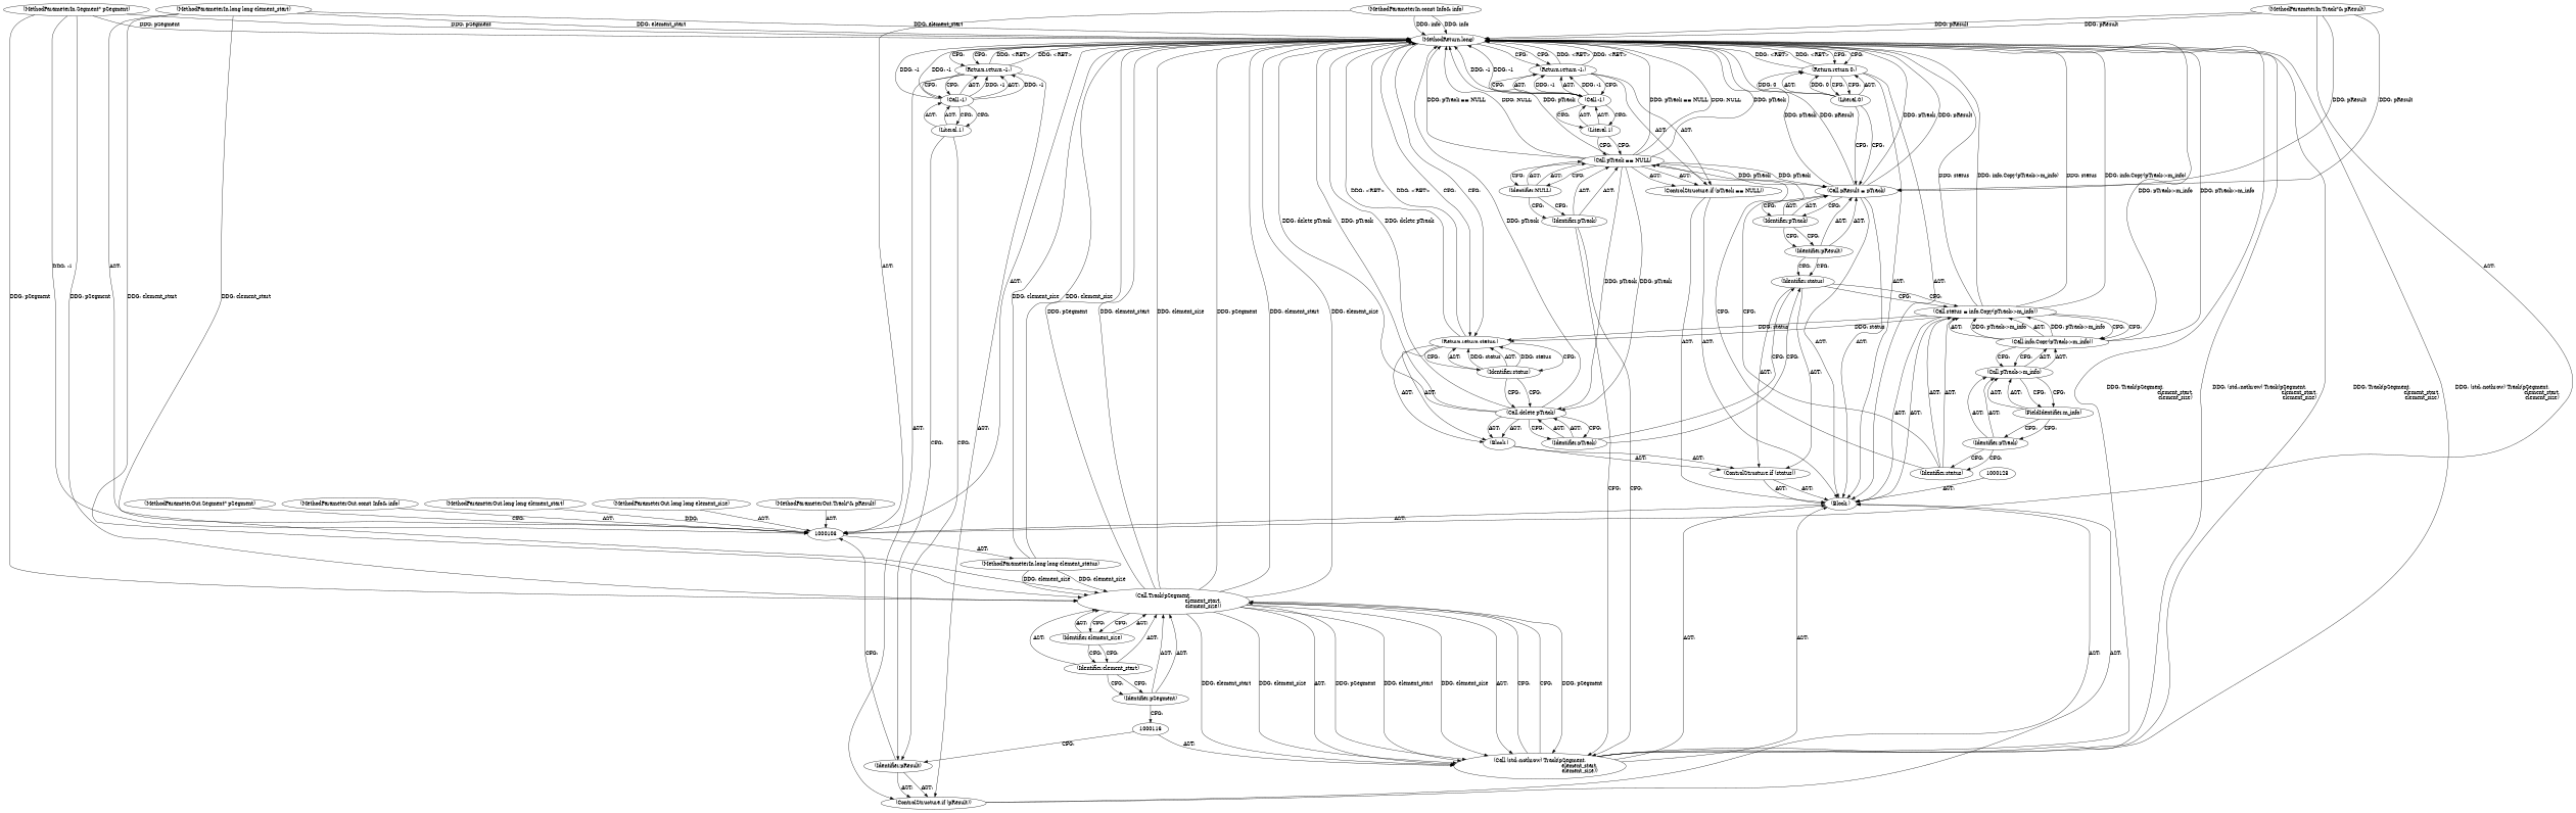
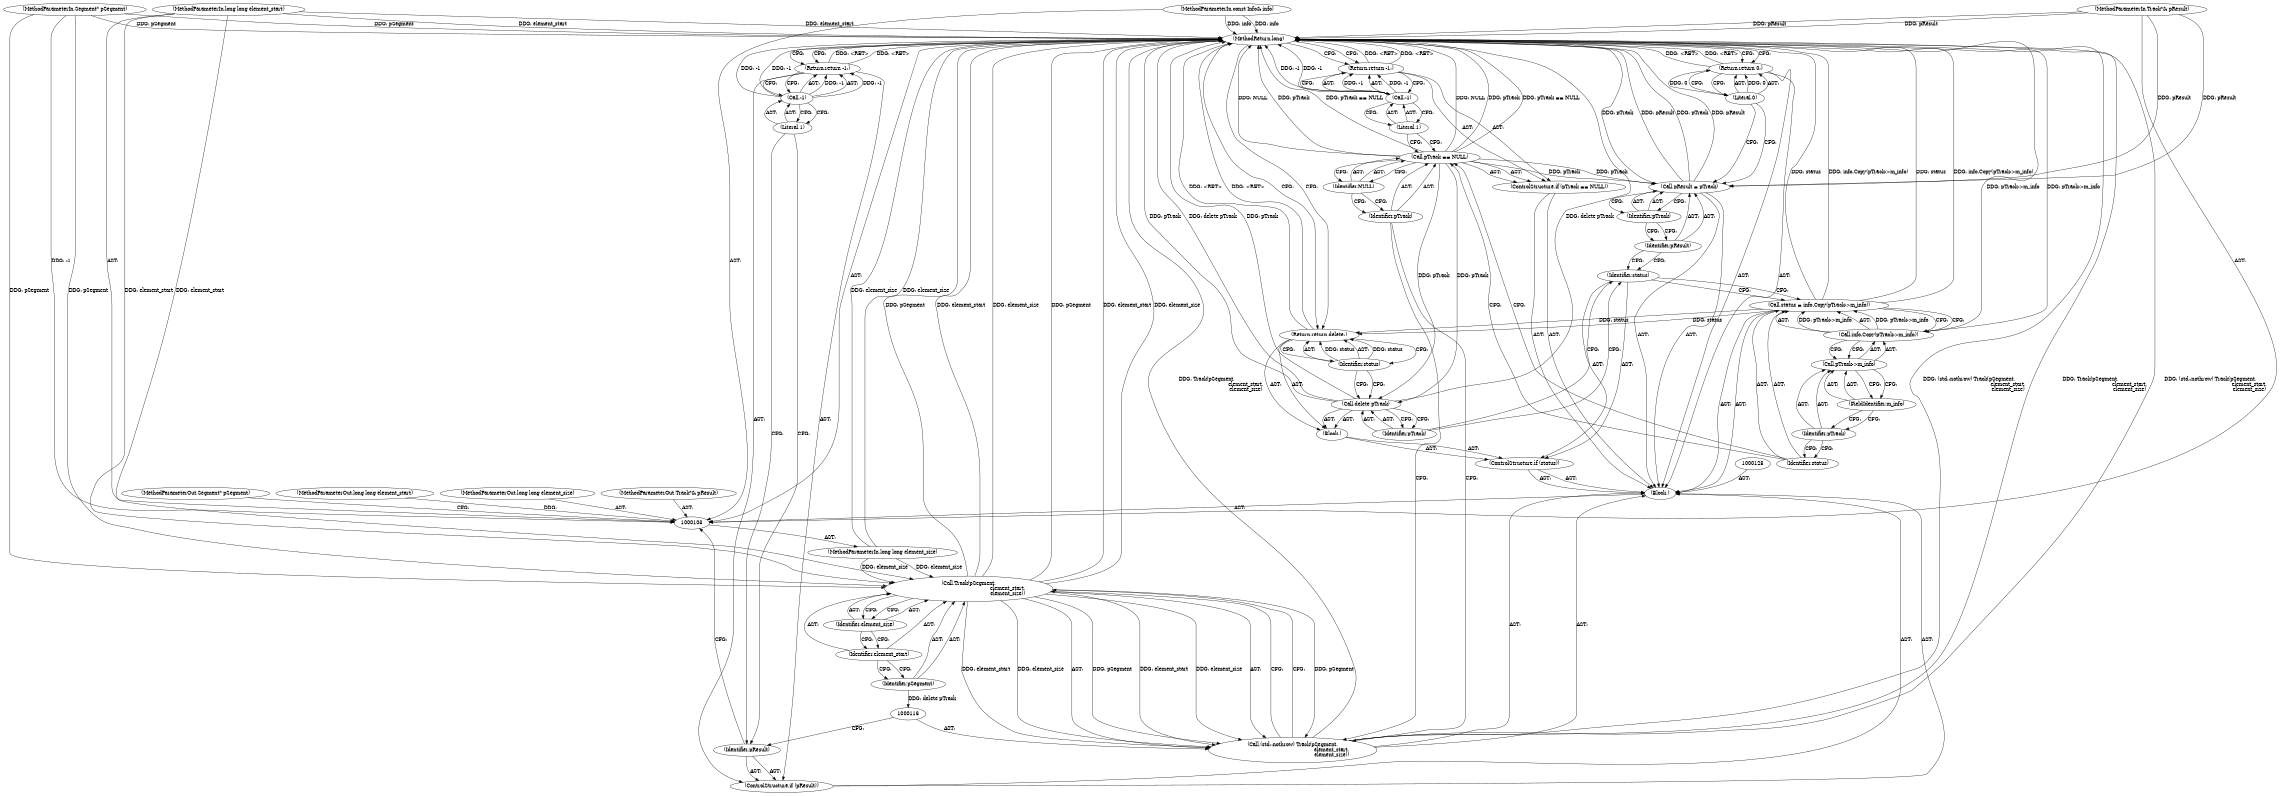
  digraph {
    n1 [label="(MethodReturn,long)"]
    n2 [label="(Return,return -1;)"]
-   n3 [label="(Return,return status;)"]
+   n3 [label="(Return,return delete;)"]
    n4 [label="(Return,return 0;)"]
    n5 [label="(Return,return -1;)"]
    1000103
    n7 [label="(ControlStructure,if (pTrack == NULL))"]
    n8 [label="(Call,-1)"]
    n9 [label="(Block,)"]
    n10 [label="(Identifier,status)"]
    n11 [label="(Block,)"]
    n12 [label="(Literal,0)"]
    n13 [label="(ControlStructure,if (pResult))"]
    n14 [label="(Call,-1)"]
-   n15 [label="(MethodParameterIn,long long element_status)"]
+   n15 [label="(MethodParameterIn,long long element_size)"]
    n16 [label="(Call,(std::nothrow) Track(pSegment,\n                                                   element_start,\n                                                   element_size))"]
    n17 [label="(Call,Track(pSegment,\n                                                   element_start,\n                                                   element_size))"]
    n18 [label="(Identifier,element_size)"]
    n19 [label="(Identifier,element_start)"]
    n20 [label="(Identifier,pSegment)"]
    1000116
    n22 [label="(Identifier,pResult)"]
    n23 [label="(Identifier,NULL)"]
    n24 [label="(Call,pTrack == NULL)"]
    n25 [label="(Identifier,pTrack)"]
    n26 [label="(Call,delete pTrack)"]
    n27 [label="(Call,pResult = pTrack)"]
    n28 [label="(Identifier,pTrack)"]
    n29 [label="(Identifier,pTrack)"]
    n30 [label="(Literal,1)"]
    n31 [label="(Call,status = info.Copy(pTrack->m_info))"]
    n32 [label="(Call,info.Copy(pTrack->m_info))"]
    n33 [label="(Call,pTrack->m_info)"]
    n34 [label="(Identifier,status)"]
    n35 [label="(FieldIdentifier,m_info)"]
    n36 [label="(Identifier,pTrack)"]
    n37 [label="(MethodParameterIn,Segment* pSegment)"]
    n38 [label="(MethodParameterOut,Segment* pSegment)"]
    n39 [label="(ControlStructure,if (status))"]
    n40 [label="(Identifier,status)"]
    n41 [label="(Identifier,pResult)"]
    n42 [label="(MethodParameterIn,const Info& info)"]
-   n43 [label="(MethodParameterOut,const Info& info)"]
    n44 [label="(MethodParameterIn,long long element_start)"]
    n45 [label="(MethodParameterOut,long long element_start)"]
    n46 [label="(MethodParameterOut,long long element_size)"]
    n47 [label="(MethodParameterIn,Track*& pResult)"]
    n48 [label="(MethodParameterOut,Track*& pResult)"]
    n49 [label="(Literal,1)"]
    1000128
    n1 -> n2 [label="CFG: "]
    n1 -> n2 [label="CFG: "]
    n1 -> n3 [label="CFG: "]
    n1 -> n3 [label="CFG: "]
    n1 -> n4 [label="CFG: "]
    n1 -> n4 [label="CFG: "]
    n1 -> n5 [label="CFG: "]
    n1 -> n5 [label="CFG: "]
    n1 -> 1000103 [label="AST: "]
    n2 -> n1 [label="DDG: <RET>"]
    n2 -> n1 [label="DDG: <RET>"]
    n2 -> n7 [label="AST: "]
    n2 -> n7 [label="AST: "]
    n2 -> n8 [label="CFG: "]
    n2 -> n8 [label="CFG: "]
    n3 -> n1 [label="DDG: <RET>"]
    n3 -> n1 [label="DDG: <RET>"]
    n3 -> n9 [label="AST: "]
    n3 -> n9 [label="AST: "]
    n3 -> n10 [label="CFG: "]
    n3 -> n10 [label="CFG: "]
    n4 -> n1 [label="DDG: <RET>"]
    n4 -> n1 [label="DDG: <RET>"]
    n4 -> n11 [label="AST: "]
    n4 -> n11 [label="AST: "]
    n4 -> n12 [label="CFG: "]
    n4 -> n12 [label="CFG: "]
    n5 -> n1 [label="DDG: <RET>"]
    n5 -> n1 [label="DDG: <RET>"]
    n5 -> n13 [label="AST: "]
    n5 -> n13 [label="AST: "]
    n5 -> n14 [label="CFG: "]
    n5 -> n14 [label="CFG: "]
    1000103 -> n15 [label="AST: "]
    n7 -> n11 [label="AST: "]
    n7 -> n11 [label="AST: "]
    n8 -> n1 [label="DDG: -1"]
    n8 -> n1 [label="DDG: -1"]
    n8 -> n2 [label="AST: "]
    n8 -> n2 [label="DDG: -1"]
    n8 -> n2 [label="AST: "]
    n8 -> n2 [label="DDG: -1"]
    n8 -> n30 [label="CFG: "]
    n8 -> n30 [label="CFG: "]
    n9 -> n39 [label="AST: "]
    n9 -> n39 [label="AST: "]
    n10 -> n3 [label="AST: "]
    n10 -> n3 [label="DDG: status"]
    n10 -> n3 [label="AST: "]
    n10 -> n3 [label="DDG: status"]
    n10 -> n26 [label="CFG: "]
    n10 -> n26 [label="CFG: "]
    n11 -> 1000103 [label="AST: "]
    n12 -> n4 [label="AST: "]
    n12 -> n4 [label="DDG: 0"]
    n12 -> n4 [label="AST: "]
    n12 -> n4 [label="DDG: 0"]
    n12 -> n27 [label="CFG: "]
    n12 -> n27 [label="CFG: "]
    n13 -> n11 [label="AST: "]
    n13 -> n11 [label="AST: "]
    n14 -> n1 [label="DDG: -1"]
    n14 -> n1 [label="DDG: -1"]
    n14 -> n5 [label="AST: "]
    n14 -> n5 [label="DDG: -1"]
    n14 -> n5 [label="AST: "]
    n14 -> n5 [label="DDG: -1"]
    n14 -> n49 [label="CFG: "]
    n14 -> n49 [label="CFG: "]
    n15 -> n1 [label="DDG: element_size"]
    n15 -> n1 [label="DDG: element_size"]
    n15 -> n17 [label="DDG: element_size"]
    n15 -> n17 [label="DDG: element_size"]
    n16 -> n1 [label="DDG: Track(pSegment,\n                                                   element_start,\n                                                   element_size)"]
    n16 -> n1 [label="DDG: (std::nothrow) Track(pSegment,\n                                                   element_start,\n                                                   element_size)"]
    n16 -> n1 [label="DDG: Track(pSegment,\n                                                   element_start,\n                                                   element_size)"]
    n16 -> n1 [label="DDG: (std::nothrow) Track(pSegment,\n                                                   element_start,\n                                                   element_size)"]
    n16 -> n11 [label="AST: "]
    n16 -> n11 [label="AST: "]
    n16 -> n17 [label="CFG: "]
    n16 -> n17 [label="CFG: "]
    n17 -> n1 [label="DDG: pSegment"]
    n17 -> n1 [label="DDG: element_start"]
    n17 -> n1 [label="DDG: element_size"]
    n17 -> n1 [label="DDG: pSegment"]
    n17 -> n1 [label="DDG: element_start"]
    n17 -> n1 [label="DDG: element_size"]
    n17 -> n16 [label="AST: "]
    n17 -> n16 [label="DDG: pSegment"]
    n17 -> n16 [label="DDG: element_start"]
    n17 -> n16 [label="DDG: element_size"]
    n17 -> n16 [label="AST: "]
    n17 -> n16 [label="DDG: pSegment"]
    n17 -> n16 [label="DDG: element_start"]
    n17 -> n16 [label="DDG: element_size"]
    n17 -> n18 [label="CFG: "]
    n17 -> n18 [label="CFG: "]
    n18 -> n17 [label="AST: "]
    n18 -> n17 [label="AST: "]
    n18 -> n19 [label="CFG: "]
    n18 -> n19 [label="CFG: "]
    n19 -> n17 [label="AST: "]
    n19 -> n17 [label="AST: "]
    n19 -> n20 [label="CFG: "]
    n19 -> n20 [label="CFG: "]
    n20 -> n17 [label="AST: "]
    n20 -> n17 [label="AST: "]
-   n20 -> 1000116 [label="CFG: "]
+   n20 -> 1000116 [label="DDG: delete pTrack"]
    1000116 -> n16 [label="AST: "]
    1000116 -> n22 [label="CFG: "]
    n22 -> 1000103 [label="CFG: "]
    n22 -> n13 [label="AST: "]
    n22 -> n13 [label="AST: "]
    n23 -> n24 [label="AST: "]
    n23 -> n24 [label="AST: "]
    n23 -> n25 [label="CFG: "]
    n23 -> n25 [label="CFG: "]
    n24 -> n1 [label="DDG: pTrack"]
    n24 -> n1 [label="DDG: pTrack == NULL"]
    n24 -> n1 [label="DDG: NULL"]
    n24 -> n1 [label="DDG: pTrack"]
    n24 -> n1 [label="DDG: pTrack == NULL"]
    n24 -> n1 [label="DDG: NULL"]
    n24 -> n7 [label="AST: "]
    n24 -> n7 [label="AST: "]
    n24 -> n23 [label="CFG: "]
    n24 -> n23 [label="CFG: "]
    n24 -> n26 [label="DDG: pTrack"]
    n24 -> n26 [label="DDG: pTrack"]
    n24 -> n27 [label="DDG: pTrack"]
    n24 -> n27 [label="DDG: pTrack"]
    n25 -> n16 [label="CFG: "]
    n25 -> n16 [label="CFG: "]
    n25 -> n24 [label="AST: "]
    n25 -> n24 [label="AST: "]
    n26 -> n1 [label="DDG: delete pTrack"]
    n26 -> n1 [label="DDG: pTrack"]
    n26 -> n1 [label="DDG: delete pTrack"]
    n26 -> n1 [label="DDG: pTrack"]
    n26 -> n9 [label="AST: "]
    n26 -> n9 [label="AST: "]
    n26 -> n28 [label="CFG: "]
    n26 -> n28 [label="CFG: "]
    n27 -> n1 [label="DDG: pTrack"]
    n27 -> n1 [label="DDG: pResult"]
    n27 -> n1 [label="DDG: pTrack"]
    n27 -> n1 [label="DDG: pResult"]
    n27 -> n11 [label="AST: "]
    n27 -> n11 [label="AST: "]
    n27 -> n29 [label="CFG: "]
    n27 -> n29 [label="CFG: "]
    n28 -> n26 [label="AST: "]
    n28 -> n26 [label="AST: "]
    n28 -> n40 [label="CFG: "]
    n28 -> n40 [label="CFG: "]
    n29 -> n27 [label="AST: "]
    n29 -> n27 [label="AST: "]
    n29 -> n41 [label="CFG: "]
    n29 -> n41 [label="CFG: "]
    n30 -> n8 [label="AST: "]
    n30 -> n8 [label="AST: "]
    n30 -> n24 [label="CFG: "]
    n30 -> n24 [label="CFG: "]
    n31 -> n1 [label="DDG: status"]
    n31 -> n1 [label="DDG: info.Copy(pTrack->m_info)"]
    n31 -> n1 [label="DDG: status"]
    n31 -> n1 [label="DDG: info.Copy(pTrack->m_info)"]
    n31 -> n3 [label="DDG: status"]
    n31 -> n3 [label="DDG: status"]
    n31 -> n11 [label="AST: "]
    n31 -> n11 [label="AST: "]
    n31 -> n32 [label="CFG: "]
    n31 -> n32 [label="CFG: "]
    n32 -> n1 [label="DDG: pTrack->m_info"]
    n32 -> n1 [label="DDG: pTrack->m_info"]
    n32 -> n31 [label="AST: "]
    n32 -> n31 [label="DDG: pTrack->m_info"]
    n32 -> n31 [label="AST: "]
    n32 -> n31 [label="DDG: pTrack->m_info"]
    n32 -> n33 [label="CFG: "]
    n32 -> n33 [label="CFG: "]
    n33 -> n32 [label="AST: "]
    n33 -> n32 [label="AST: "]
    n33 -> n35 [label="CFG: "]
    n33 -> n35 [label="CFG: "]
    n34 -> n24 [label="CFG: "]
    n34 -> n24 [label="CFG: "]
    n34 -> n31 [label="AST: "]
    n34 -> n31 [label="AST: "]
    n35 -> n33 [label="AST: "]
    n35 -> n33 [label="AST: "]
    n35 -> n36 [label="CFG: "]
    n35 -> n36 [label="CFG: "]
    n36 -> n33 [label="AST: "]
    n36 -> n33 [label="AST: "]
    n36 -> n34 [label="CFG: "]
    n36 -> n34 [label="CFG: "]
    n37 -> n1 [label="DDG: pSegment"]
    n37 -> n1 [label="DDG: pSegment"]
    n37 -> 1000103 [label="DDG: -1"]
    n37 -> n17 [label="DDG: pSegment"]
    n37 -> n17 [label="DDG: pSegment"]
    n38 -> 1000103 [label="CFG: "]
    n39 -> n11 [label="AST: "]
    n39 -> n11 [label="AST: "]
    n40 -> n31 [label="CFG: "]
    n40 -> n31 [label="CFG: "]
    n40 -> n39 [label="AST: "]
    n40 -> n39 [label="AST: "]
    n41 -> n27 [label="AST: "]
    n41 -> n27 [label="AST: "]
    n41 -> n40 [label="CFG: "]
    n41 -> n40 [label="CFG: "]
    n42 -> n1 [label="DDG: info"]
    n42 -> n1 [label="DDG: info"]
    n42 -> 1000103 [label="AST: "]
-   n43 -> 1000103 [label="AST: "]
    n44 -> n1 [label="DDG: element_start"]
    n44 -> n1 [label="DDG: element_start"]
    n44 -> 1000103 [label="AST: "]
    n44 -> n17 [label="DDG: element_start"]
    n44 -> n17 [label="DDG: element_start"]
    n45 -> 1000103 [label="DDG: "]
    n46 -> 1000103 [label="AST: "]
    n47 -> n1 [label="DDG: pResult"]
    n47 -> n1 [label="DDG: pResult"]
    n47 -> 1000103 [label="AST: "]
    n47 -> n27 [label="DDG: pResult"]
    n47 -> n27 [label="DDG: pResult"]
    n48 -> 1000103 [label="AST: "]
    n49 -> n14 [label="AST: "]
    n49 -> n14 [label="AST: "]
    n49 -> n22 [label="CFG: "]
    n49 -> n22 [label="CFG: "]
    1000128 -> n11 [label="AST: "]
  }
